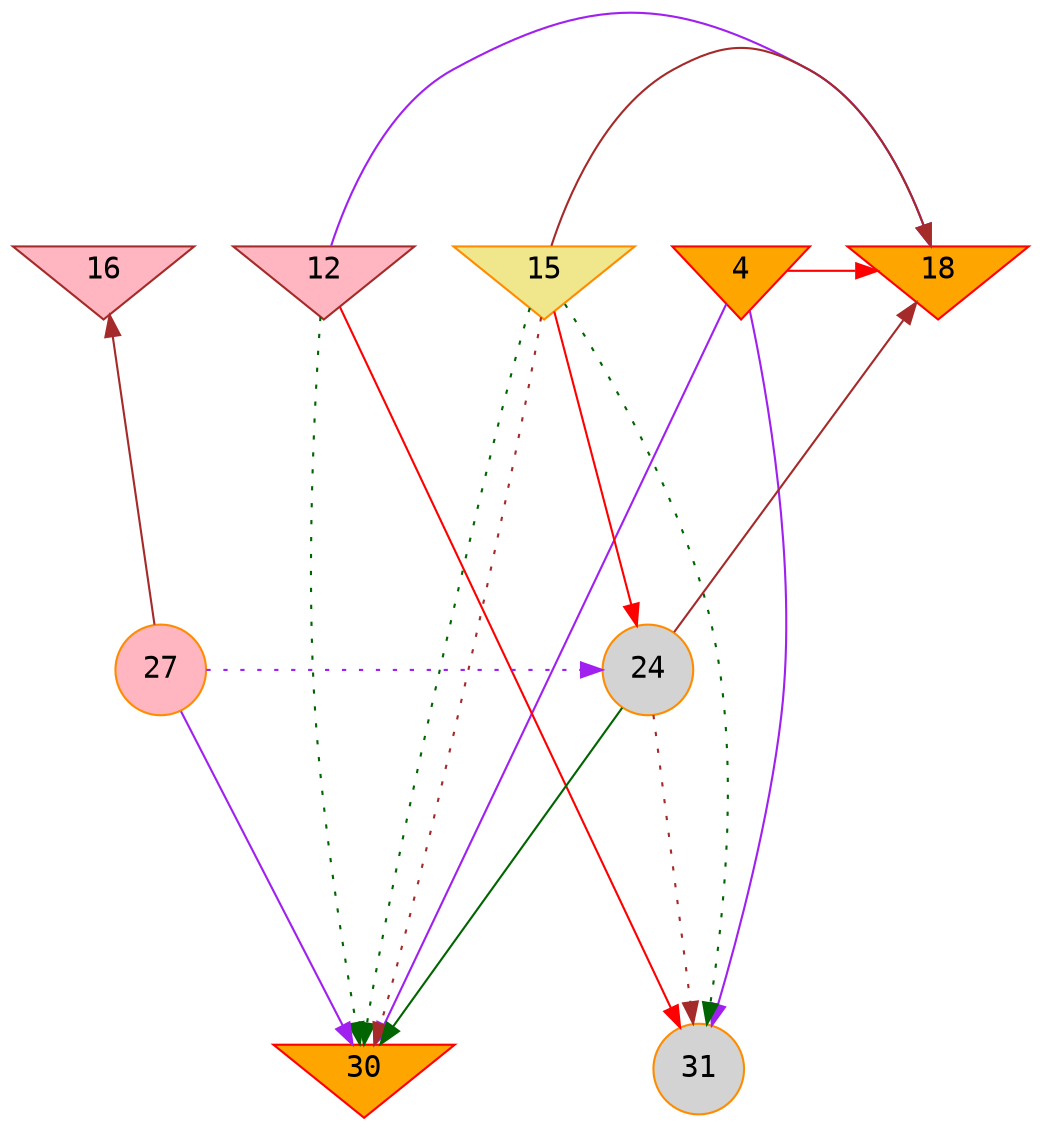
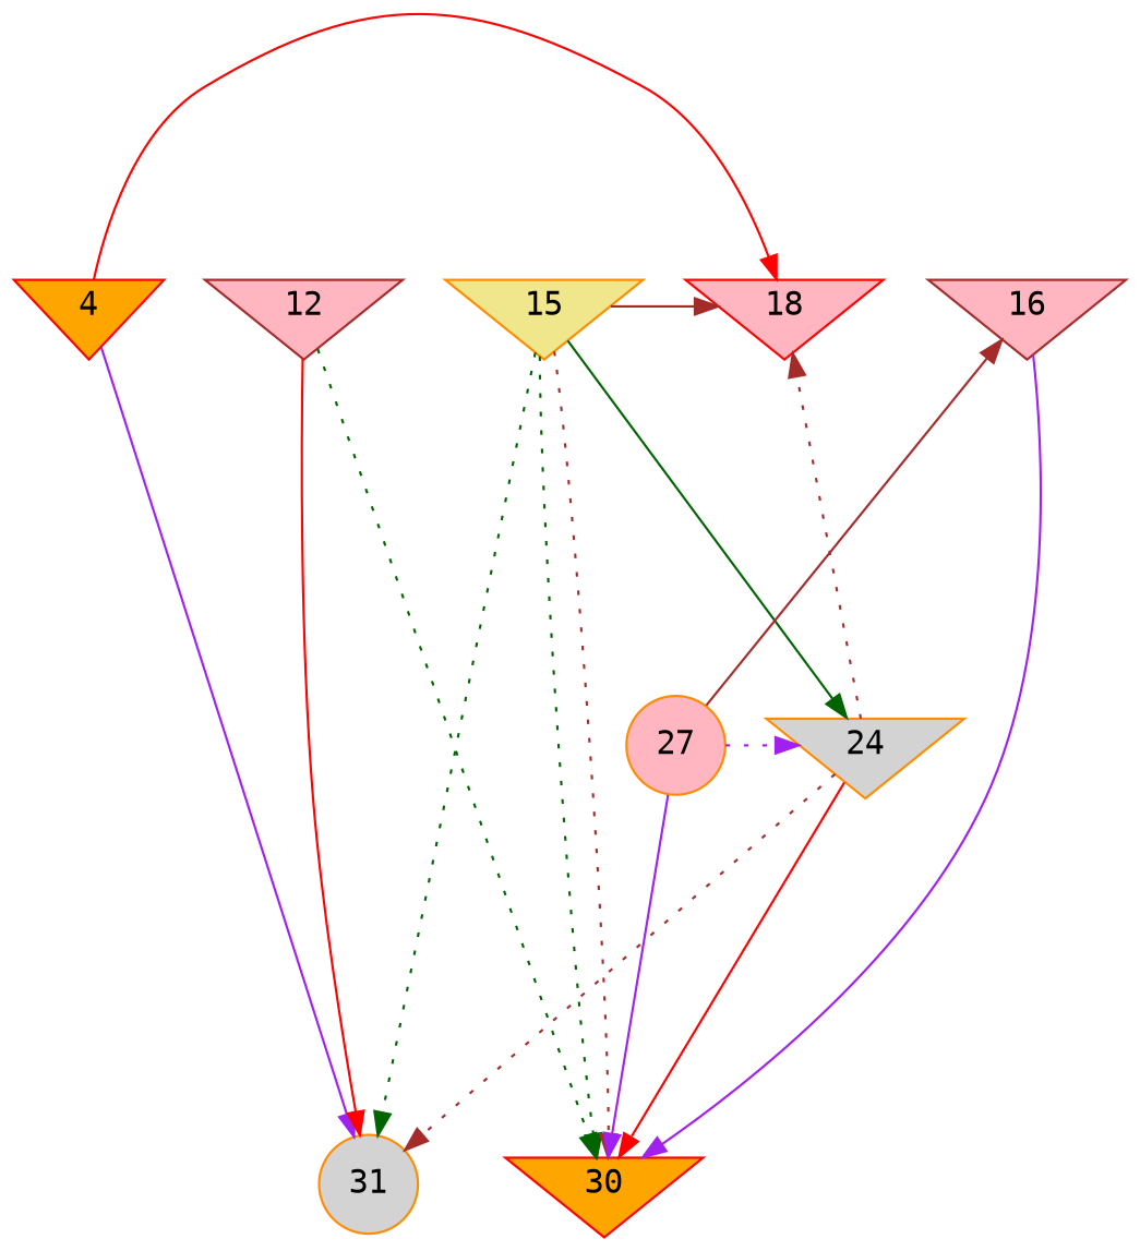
  digraph {
    fontname="DejaVu Sans Mono"
    ranksep=2.0
    node [color=darkorange fillcolor=lightpink fontname="DejaVu Sans Mono" shape=invtriangle style=filled]
    edge [color=purple fontname="DejaVu Sans Mono" style=solid]
    4 [color=red fillcolor=orange]
    12 [color=brown]
    15 [fillcolor=khaki]
    16 [color=brown]
-   18 [color=red fillcolor=orange]
-   24 [fillcolor=lightgrey shape=circle]
+   18 [color=red]
+   24 [fillcolor=lightgrey]
    27 [shape=circle]
    30 [color=red fillcolor=orange]
    31 [fillcolor=lightgrey shape=circle]
    subgraph sub_1 {
      rank=same
      4
      12
      15
      16
      18
    }
    subgraph sub_2 {
      rank=same
      24
      27
    }
    subgraph sub_3 {
      rank=same
      30
      31
    }
    4 -> 18 [color=red]
-   4 -> 30
+   16 -> 30
    4 -> 31
-   12 -> 18
    12 -> 30 [color=darkgreen style=dotted]
    12 -> 31 [color=red]
    15 -> 18 [color=brown]
-   15 -> 24 [color=red]
+   15 -> 24 [color=darkgreen]
    15 -> 30 [color=darkgreen style=dotted]
    15 -> 30 [color=brown style=dotted]
    15 -> 31 [color=darkgreen style=dotted]
-   24 -> 18 [color=brown]
-   24 -> 30 [color=darkgreen]
+   24 -> 18 [color=brown style=dotted]
+   24 -> 30 [color=red]
    24 -> 31 [color=brown style=dotted]
    27 -> 16 [color=brown]
    27 -> 24 [style=dotted]
    27 -> 30
  }
